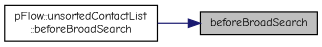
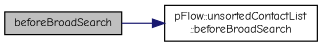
  digraph {
    rankdir=RL
    fontname="Comic Neue"
    node [color=black fontname="Comic Neue" fontsize=10 shape=record style=filled]
    n1 [fillcolor=grey75 fontcolor=black height=0.2 label=beforeBroadSearch width=0.4]
    n2 [fillcolor=white height=0.2 label="pFlow::unsortedContactList\l::beforeBroadSearch" width=0.4]
-   n1 -> n2 [color=midnightblue dir=back fontname="Comic Neue" fontsize=10 labelfontname=Helvetica labelfontsize=10 style=solid]
+   n2 -> n1 [color=midnightblue dir=back fontname="Comic Neue" fontsize=10 labelfontname=Helvetica labelfontsize=10 style=solid]
  }
